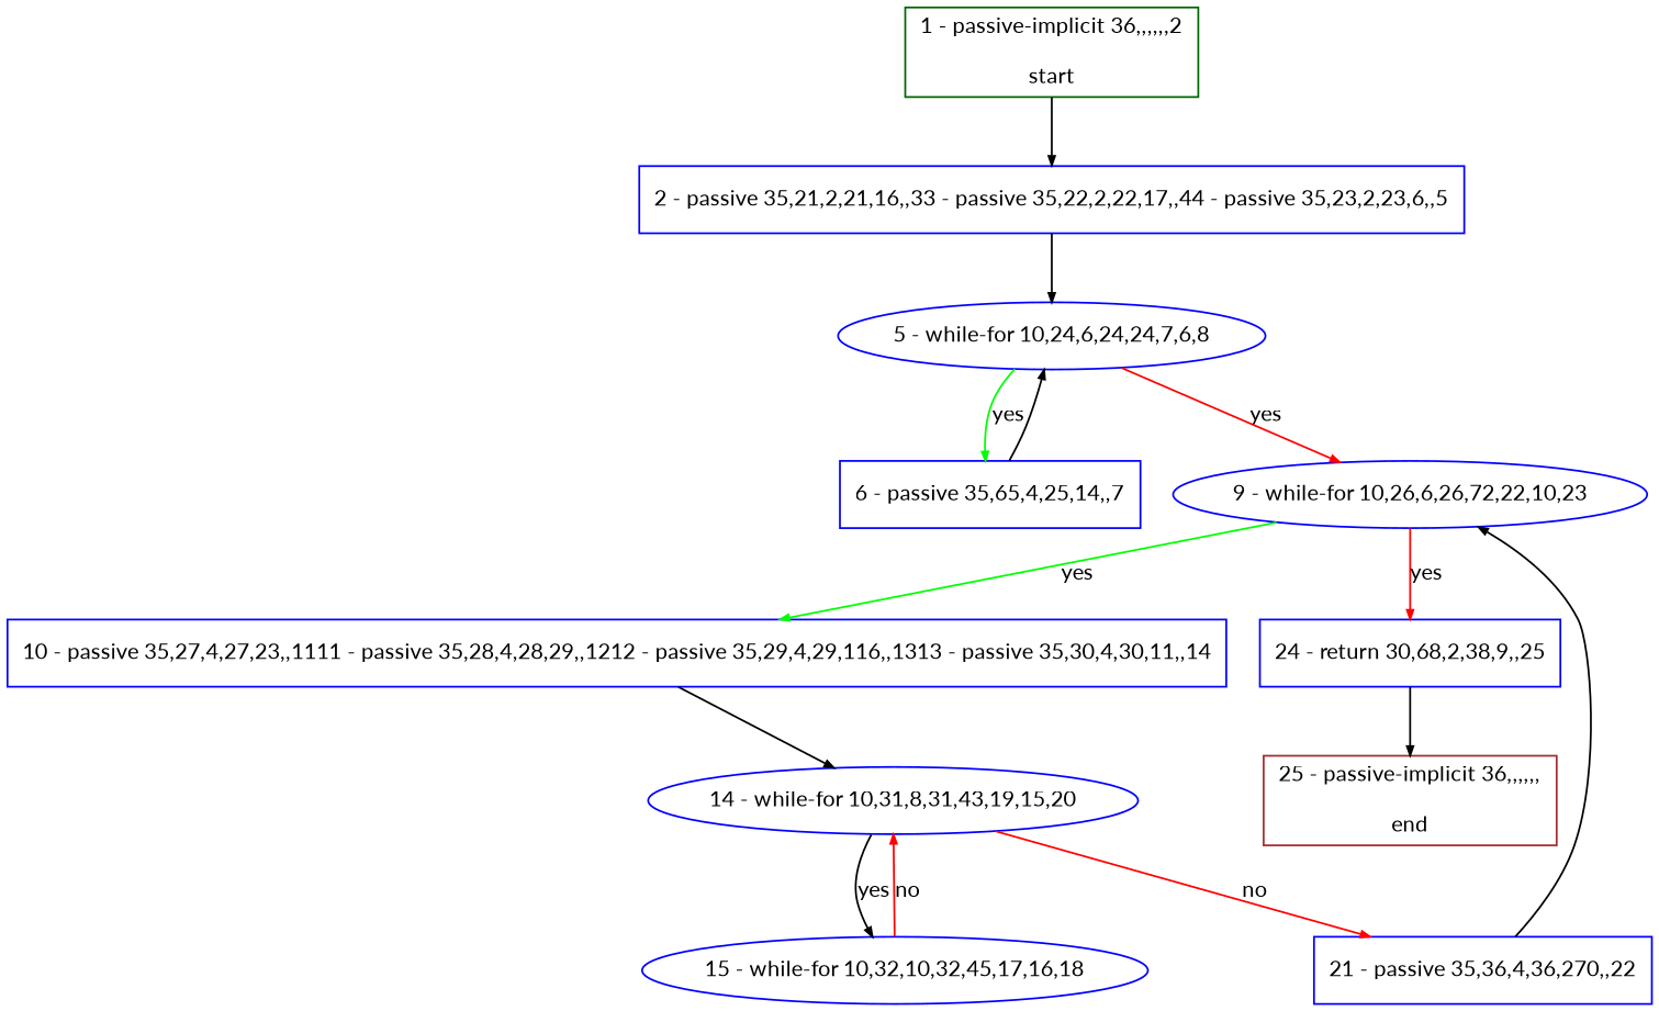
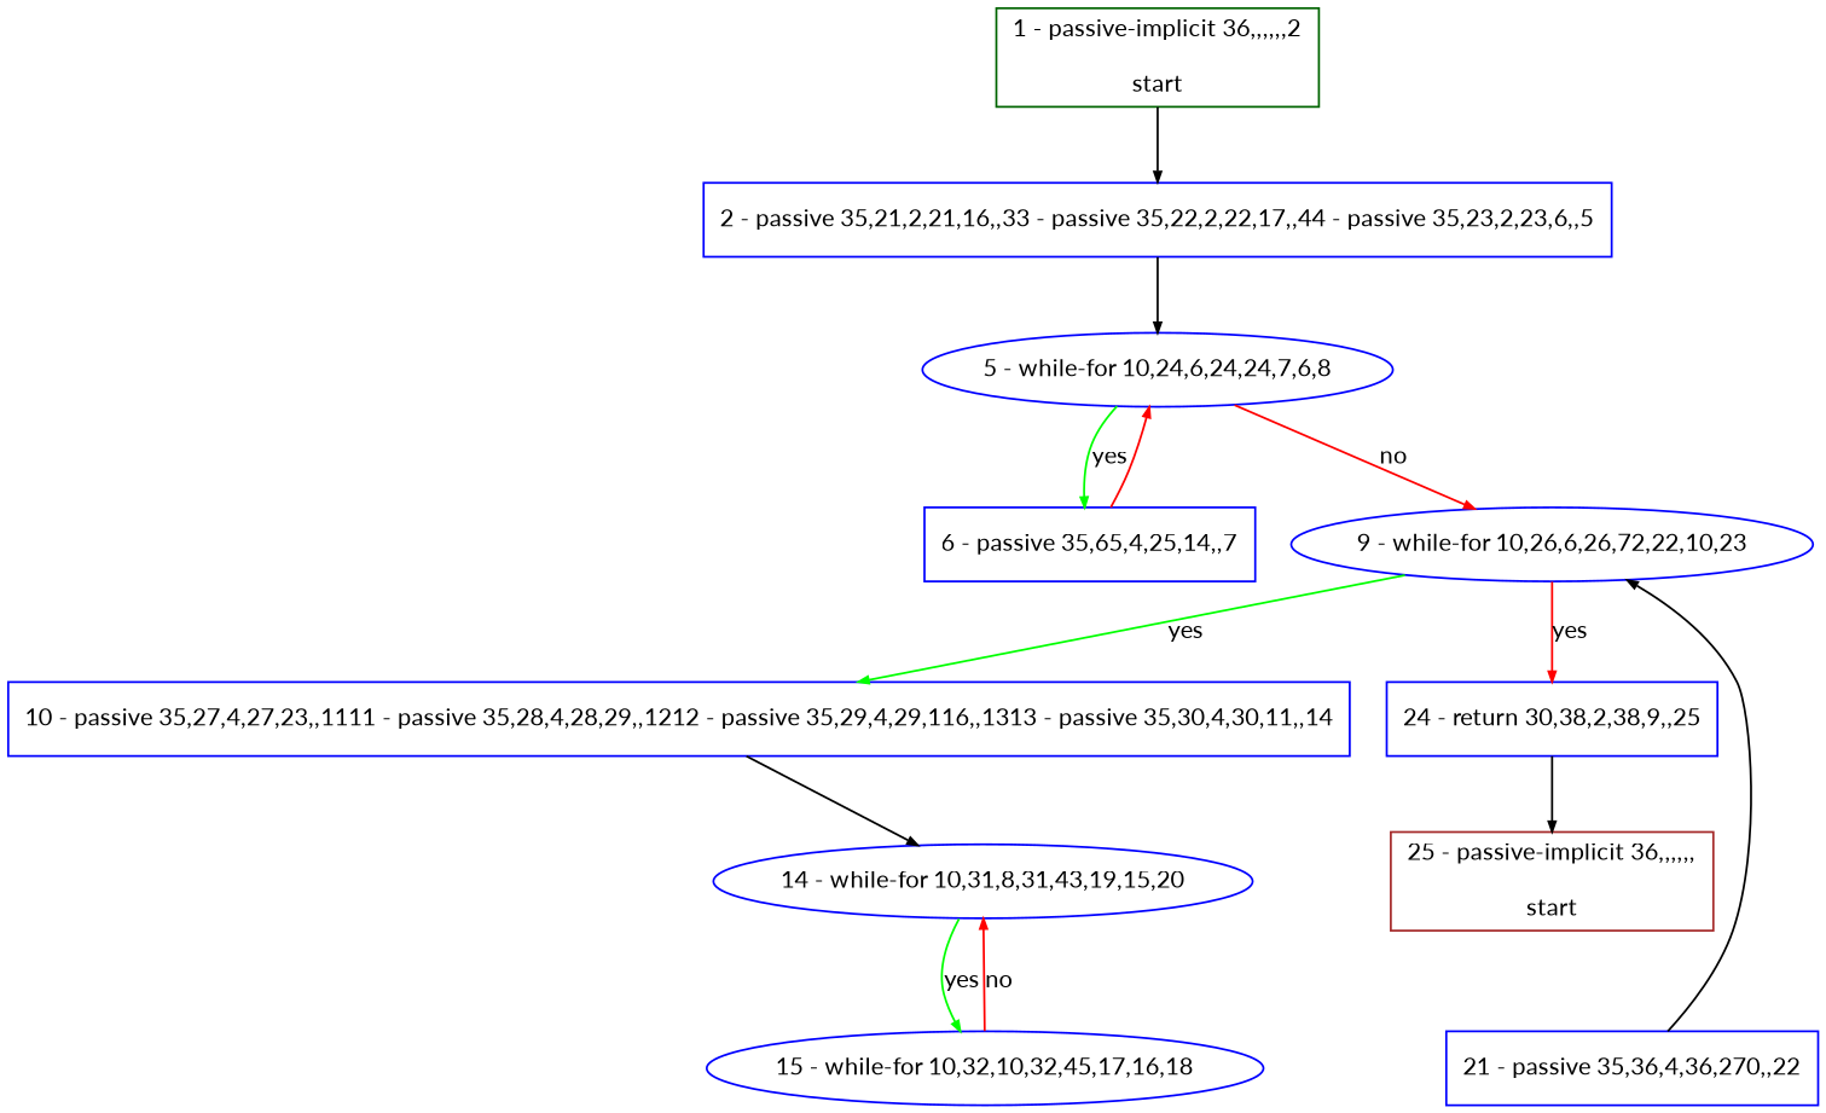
  digraph {
    bgcolor=white
    compound=true
    fillcolor="#FFFFCC"
    fontname=Lato
    fontsize=12
    pack=true
    packmode=clust
    style="rounded,filled"
    node [color="#0000ff" compound=true fillcolor="#ffffff" fixedsize=false fontname=Lato fontsize=12 node_initialized=no shape=box style=filled]
    edge [arrowhead=normal arrowsize=0.5 arrowtail=none color="#000000" compound=true dir=forward fontcolor=black fontname=Lato fontsize=12]
    n1 [label="2 - passive 35,21,2,21,16,,33 - passive 35,22,2,22,17,,44 - passive 35,23,2,23,6,,5"]
    n2 [label="5 - while-for 10,24,6,24,24,7,6,8" shape=oval]
    n3 [label="6 - passive 35,65,4,25,14,,7"]
    n4 [label="9 - while-for 10,26,6,26,72,22,10,23" shape=oval]
    n5 [color="#006400" label="1 - passive-implicit 36,,,,,,2\n\nstart"]
    n6 [label="10 - passive 35,27,4,27,23,,1111 - passive 35,28,4,28,29,,1212 - passive 35,29,4,29,116,,1313 - passive 35,30,4,30,11,,14"]
-   n7 [label="24 - return 30,68,2,38,9,,25"]
+   n7 [label="24 - return 30,38,2,38,9,,25"]
    n8 [label="14 - while-for 10,31,8,31,43,19,15,20" shape=oval]
-   n9 [color="#a52a2a" label="25 - passive-implicit 36,,,,,,\n\nend"]
+   n9 [color="#a52a2a" label="25 - passive-implicit 36,,,,,,\n\nstart"]
    n10 [label="15 - while-for 10,32,10,32,45,17,16,18" shape=oval]
    n11 [label="21 - passive 35,36,4,36,270,,22"]
    n1 -> n2
    n2 -> n3 [color="#00ff00" label=yes]
-   n2 -> n4 [color="#ff0000" label=yes]
-   n3 -> n2
+   n2 -> n4 [color="#ff0000" label=no]
+   n3 -> n2 [color="#ff0000"]
    n4 -> n6 [color="#00ff00" label=yes]
    n4 -> n7 [color="#ff0000" label=yes]
    n5 -> n1
    n6 -> n8
    n7 -> n9
-   n8 -> n10 [label=yes]
-   n8 -> n11 [color="#ff0000" label=no]
+   n8 -> n10 [color="#00ff00" label=yes]
    n10 -> n8 [color="#ff0000" label=no]
    n11 -> n4
  }
